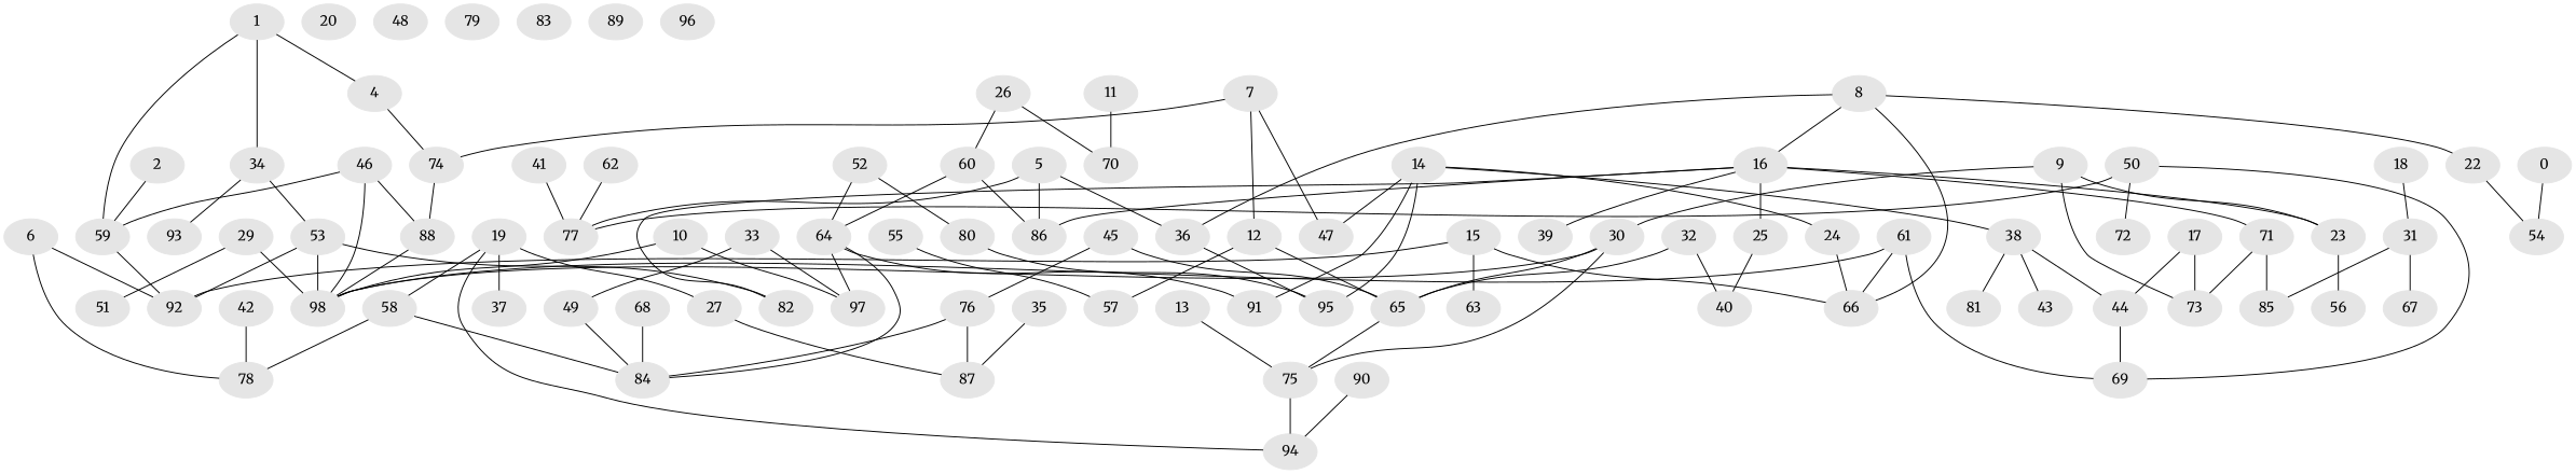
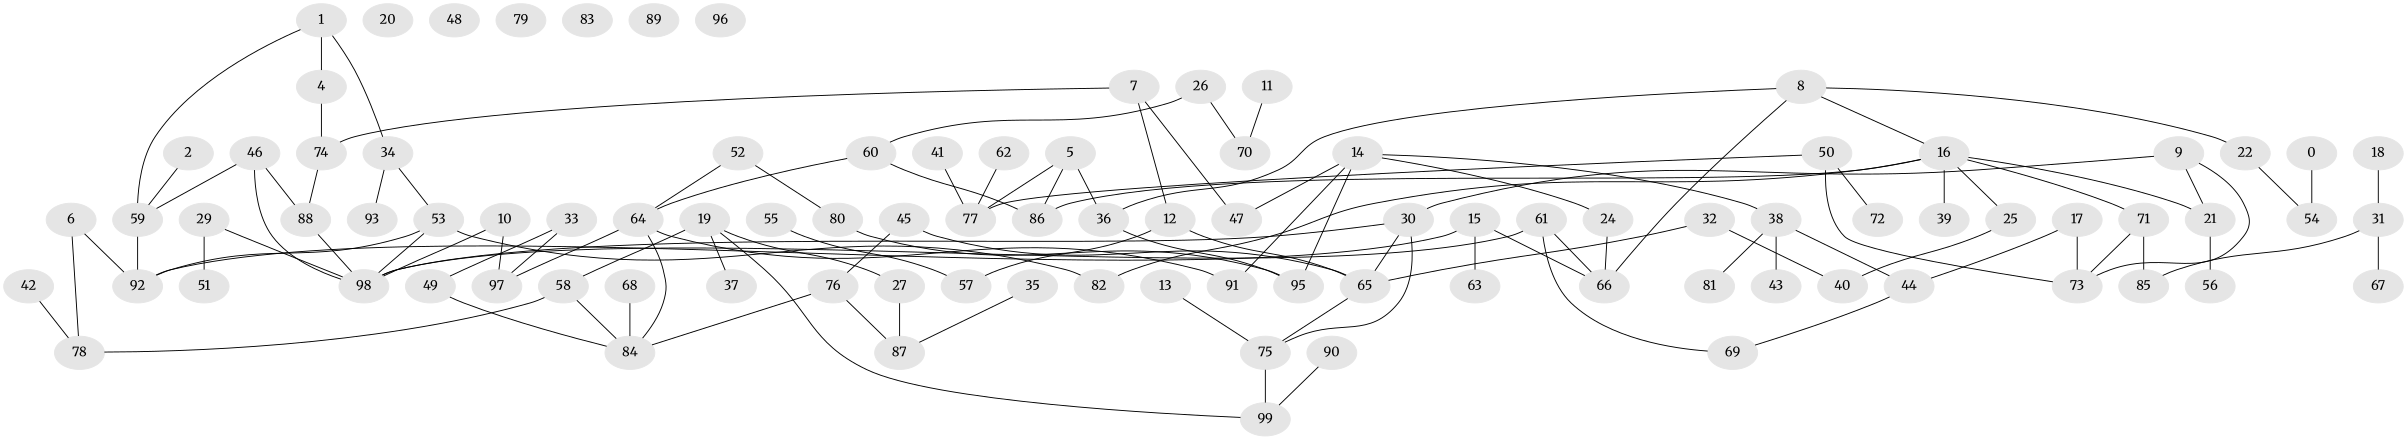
  graph {
    fontname=Merriweather
    node [color=gray90 fontname=Merriweather style=filled]
    edge [fontname=Merriweather]
    1
    4
    34
    59
    74
    53
    93
    92
    2
    n10 [label=0]
    54
    88
    5
    36
    77
    86
    95
    6
    78
    7
    12
    47
    57
    65
    8
    16
    22
    66
-   23
+   23 [label=21]
    25
    39
    71
    82
    9
    30
    73
    56
    98
    75
    10
    97
    11
    70
    42
    13
-   94
+   94 [label=99]
    14
    24
    38
    91
    44
    43
    81
    15
    63
    40
    85
    17
    69
    18
    31
    67
    19
    27
    37
    58
    87
    84
    20
    90
    26
    60
    64
    29
    51
    32
    33
    49
    35
    41
    45
    76
    46
    48
    50
    72
    52
    80
    55
    61
    62
    68
    79
    83
    89
    96
    1 -- 4
    1 -- 34
    1 -- 59
    4 -- 74
    34 -- 53
    34 -- 93
    59 -- 92
    74 -- 88
    53 -- 92
    53 -- 82
    53 -- 98
    2 -- 59
    n10 -- 54
    88 -- 98
    5 -- 36
    5 -- 77
    5 -- 86
    36 -- 95
    6 -- 92
    6 -- 78
    7 -- 74
    7 -- 12
    7 -- 47
    12 -- 57
    12 -- 65
    65 -- 75
    8 -- 36
    8 -- 16
    8 -- 22
    8 -- 66
    16 -- 86
    16 -- 23
    16 -- 25
    16 -- 39
    16 -- 71
    16 -- 82
    22 -- 54
    23 -- 56
    25 -- 40
    71 -- 73
    71 -- 85
    9 -- 23
    9 -- 30
    9 -- 73
    30 -- 65
    30 -- 98
    30 -- 75
    75 -- 94
    10 -- 98
    10 -- 97
    11 -- 70
    42 -- 78
    13 -- 75
    14 -- 95
    14 -- 47
    14 -- 24
    14 -- 38
    14 -- 91
    24 -- 66
    38 -- 44
    38 -- 43
    38 -- 81
    44 -- 69
    15 -- 92
    15 -- 66
    15 -- 63
    17 -- 73
    17 -- 44
    18 -- 31
    31 -- 85
    31 -- 67
    19 -- 94
    19 -- 27
    19 -- 37
    19 -- 58
    27 -- 87
    58 -- 78
    58 -- 84
    90 -- 94
    26 -- 70
    26 -- 60
    60 -- 86
    60 -- 64
    64 -- 97
    64 -- 91
    64 -- 84
    29 -- 98
    29 -- 51
    32 -- 65
    32 -- 40
    33 -- 97
    33 -- 49
    49 -- 84
    35 -- 87
    41 -- 77
    45 -- 65
    45 -- 76
    76 -- 87
    76 -- 84
    46 -- 59
    46 -- 88
    46 -- 98
    50 -- 77
-   50 -- 69
+   50 -- 73
    50 -- 72
    52 -- 64
    52 -- 80
    80 -- 95
    55 -- 57
    61 -- 66
    61 -- 98
    61 -- 69
    62 -- 77
    68 -- 84
  }
